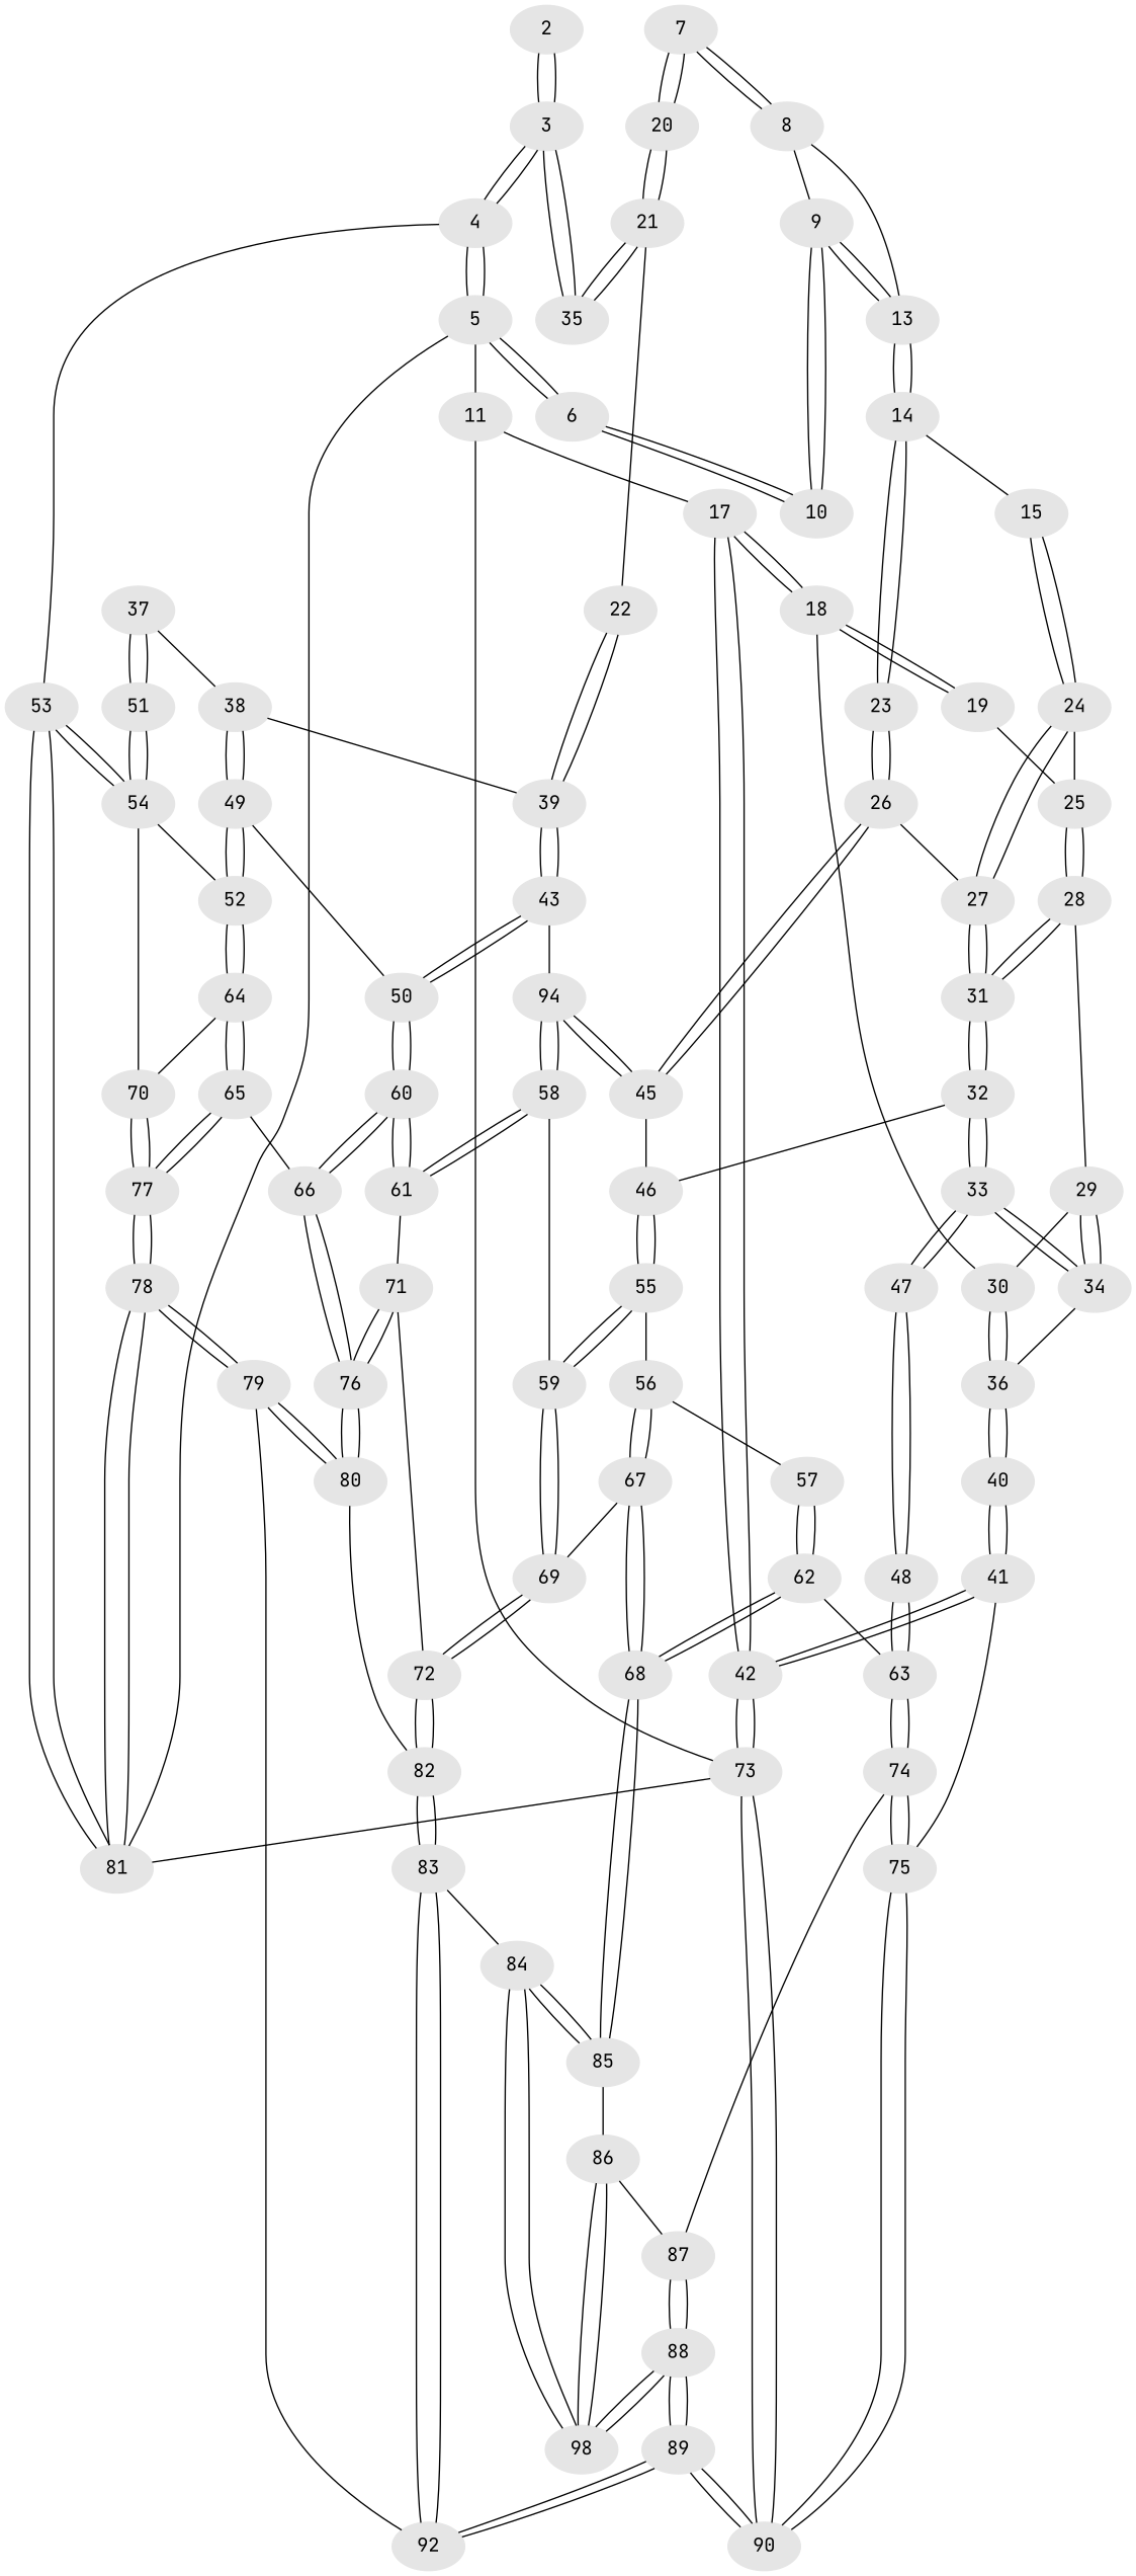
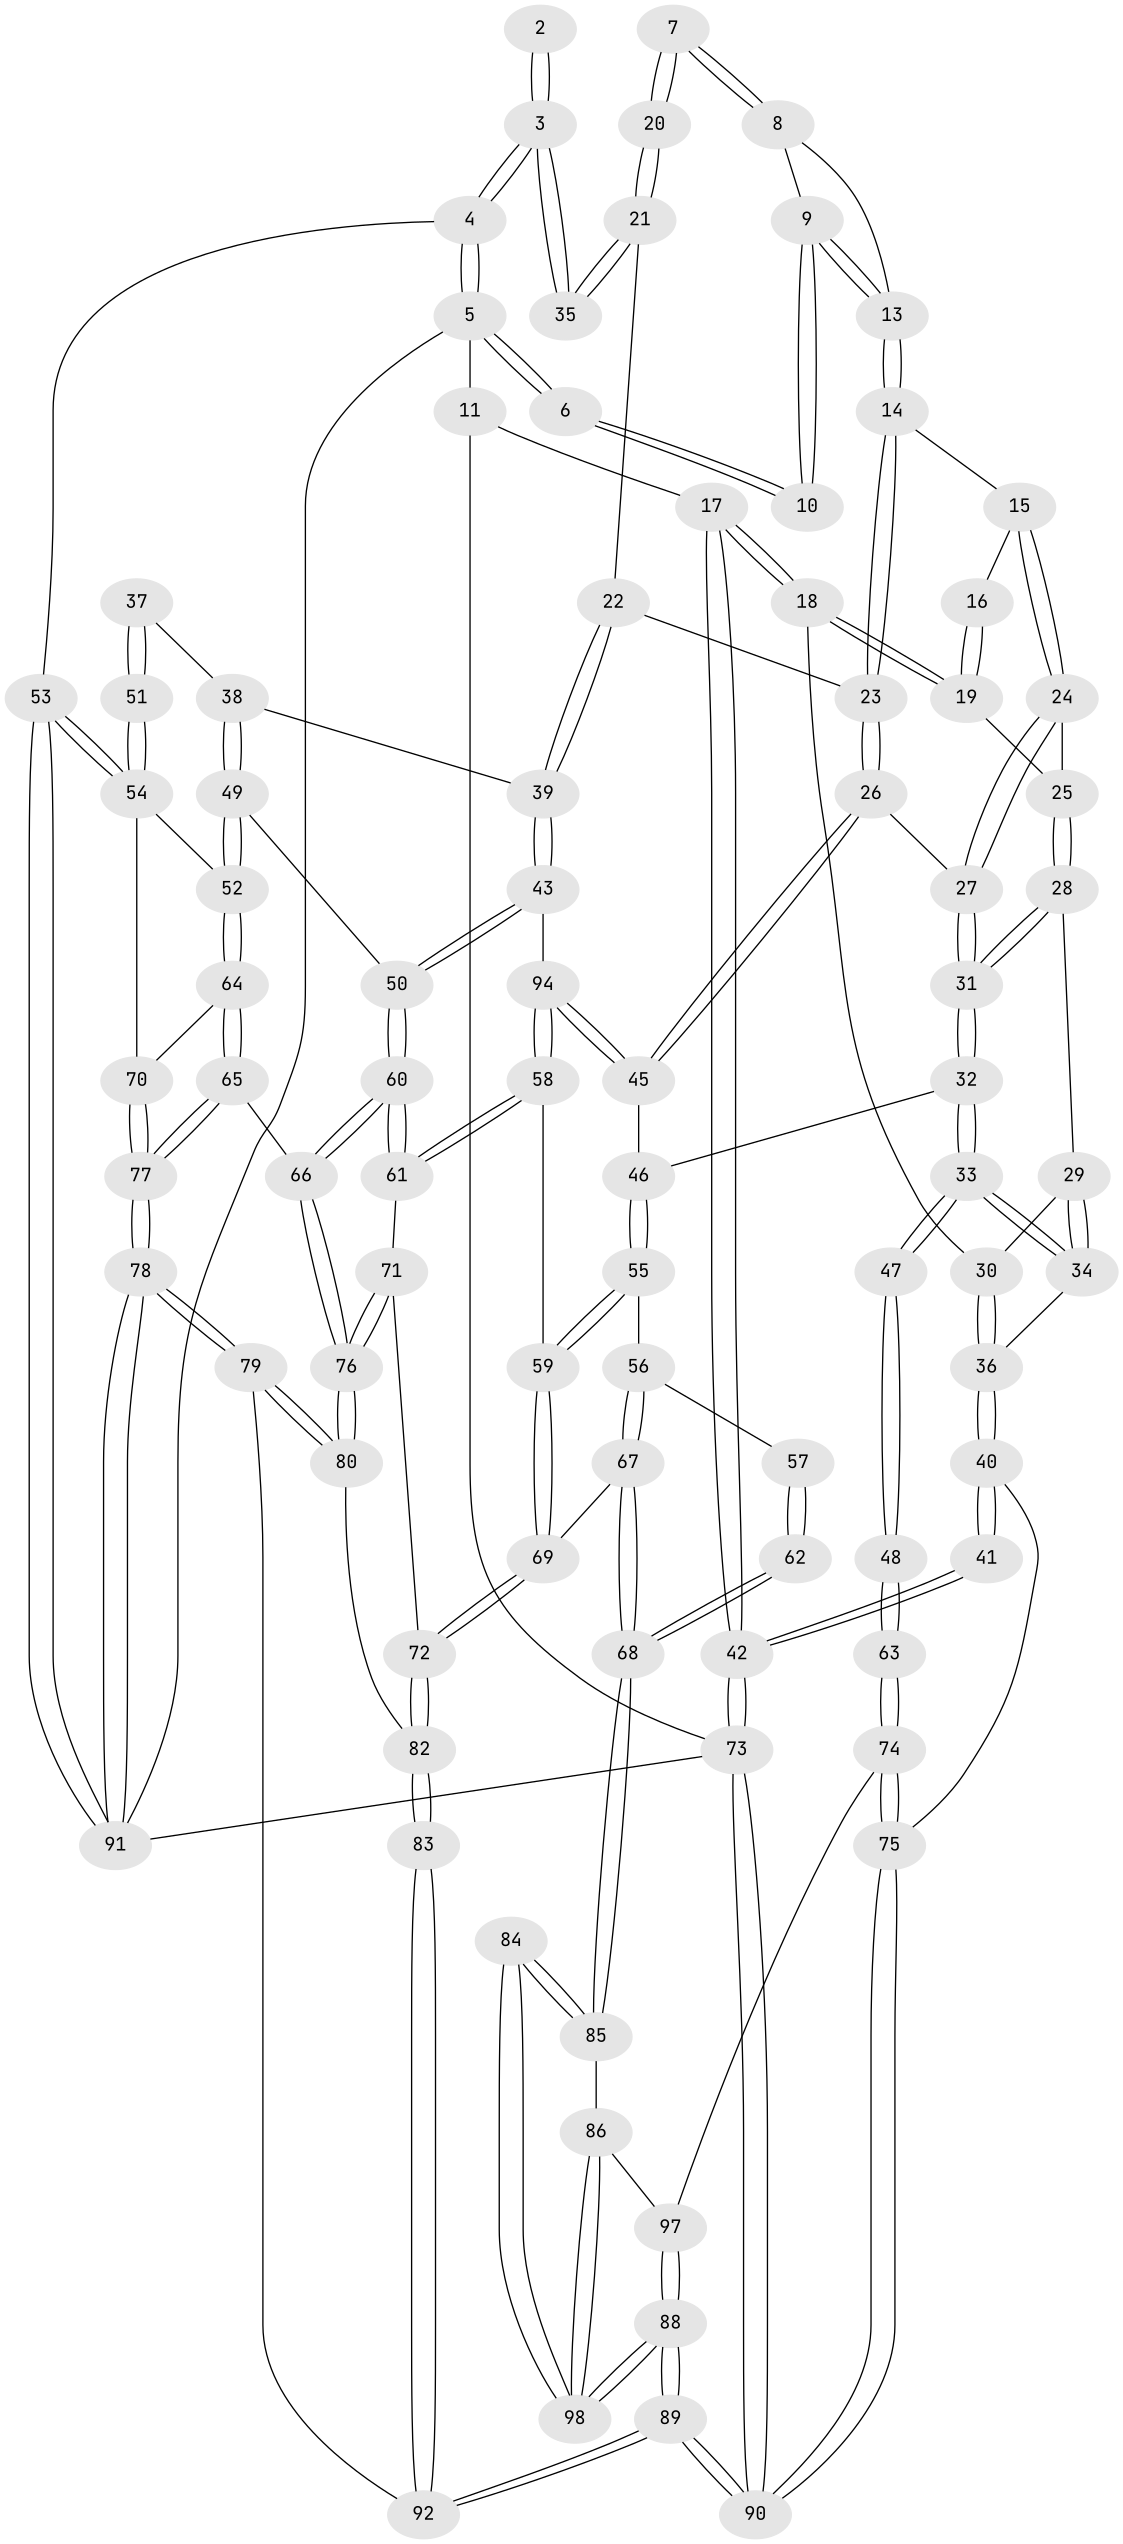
  graph {
    fontname="JetBrains Mono"
    node [color=gray90 fontname="JetBrains Mono" style=filled]
    edge [fontname="JetBrains Mono"]
    2
    3
    7
    20
    8
    4
    35
    21
    5
    53
    6
    11
-   81
+   81 [label=91]
    54
    10
    17
    73
    9
    13
    14
    18
    42
    90
+   16
    19
    15
    23
    24
    26
    25
    27
    30
    36
    28
    22
    39
    43
    45
    31
    29
    46
    32
    34
    40
    33
    47
    55
    48
    37
    38
    51
    41
    49
    50
    52
    n56 [label=94]
    75
    63
    58
    60
    59
    61
    56
    57
    62
    74
    64
    66
    70
    65
    77
    67
    69
    68
    71
    72
    76
    85
-   87
+   87 [label=97]
    78
    80
    86
    82
    83
    88
    79
    92
    84
    n89 [label=98]
    89
    2 -- 3
    2 -- 3
    3 -- 4
    3 -- 4
    3 -- 35
    3 -- 35
    7 -- 20
    7 -- 20
    7 -- 8
    7 -- 8
    20 -- 21
    20 -- 21
    8 -- 9
    8 -- 13
    4 -- 5
    4 -- 5
    4 -- 53
    21 -- 35
    21 -- 35
    21 -- 22
    5 -- 6
    5 -- 6
    5 -- 11
    5 -- 81
    53 -- 81
    53 -- 81
    53 -- 54
    53 -- 54
    6 -- 10
    6 -- 10
    11 -- 17
    11 -- 73
    54 -- 52
    54 -- 70
    17 -- 18
    17 -- 18
    17 -- 42
    17 -- 42
    73 -- 81
    73 -- 90
    73 -- 90
    9 -- 10
    9 -- 10
    9 -- 13
    9 -- 13
    13 -- 14
    13 -- 14
    14 -- 15
    14 -- 23
    14 -- 23
    18 -- 19
    18 -- 19
    18 -- 30
    42 -- 73
    42 -- 73
+   16 -- 19
+   16 -- 19
    19 -- 25
+   15 -- 16
    15 -- 24
    15 -- 24
    23 -- 26
    23 -- 26
    24 -- 25
    24 -- 27
    24 -- 27
    26 -- 27
    26 -- 45
    26 -- 45
    25 -- 28
    25 -- 28
    27 -- 31
    27 -- 31
    30 -- 36
    30 -- 36
    36 -- 40
    36 -- 40
    28 -- 31
    28 -- 31
    28 -- 29
+   22 -- 23
    22 -- 39
    22 -- 39
    39 -- 43
    39 -- 43
    43 -- 50
    43 -- 50
    43 -- n56
    45 -- 46
    31 -- 32
    31 -- 32
    29 -- 30
    29 -- 34
    29 -- 34
    46 -- 55
    46 -- 55
    32 -- 46
    32 -- 33
    32 -- 33
    34 -- 36
    40 -- 41
    40 -- 41
    33 -- 34
    33 -- 34
    33 -- 47
    33 -- 47
    47 -- 48
    47 -- 48
    55 -- 59
    55 -- 59
    55 -- 56
    48 -- 63
    48 -- 63
    37 -- 38
    37 -- 51
    37 -- 51
    38 -- 39
    38 -- 49
    38 -- 49
    51 -- 54
    51 -- 54
    41 -- 42
    41 -- 42
-   41 -- 75
+   40 -- 75
    49 -- 50
    49 -- 52
    49 -- 52
    50 -- 60
    50 -- 60
    52 -- 64
    52 -- 64
    n56 -- 45
    n56 -- 45
    n56 -- 58
    n56 -- 58
    75 -- 90
    75 -- 90
    63 -- 74
    63 -- 74
    58 -- 59
    58 -- 61
    58 -- 61
    60 -- 61
    60 -- 61
    60 -- 66
    60 -- 66
    59 -- 69
    59 -- 69
    61 -- 71
    56 -- 57
    56 -- 67
    56 -- 67
    57 -- 62
    57 -- 62
-   62 -- 63
    62 -- 68
    62 -- 68
    74 -- 75
    74 -- 75
    74 -- 87
    64 -- 70
    64 -- 65
    64 -- 65
    66 -- 76
    66 -- 76
    70 -- 77
    70 -- 77
    65 -- 66
    65 -- 77
    65 -- 77
    77 -- 78
    77 -- 78
    67 -- 69
    67 -- 68
    67 -- 68
    69 -- 72
    69 -- 72
    68 -- 85
    68 -- 85
    71 -- 72
    71 -- 76
    71 -- 76
    72 -- 82
    72 -- 82
    76 -- 80
    76 -- 80
    85 -- 86
    87 -- 88
    87 -- 88
    78 -- 81
    78 -- 81
    78 -- 79
    78 -- 79
    80 -- 82
    86 -- 87
    86 -- n89
    86 -- n89
    82 -- 83
    82 -- 83
    83 -- 92
    83 -- 92
-   83 -- 84
    88 -- n89
    88 -- n89
    88 -- 89
    88 -- 89
    79 -- 80
    79 -- 80
    79 -- 92
    84 -- 85
    84 -- 85
    84 -- n89
    84 -- n89
    89 -- 90
    89 -- 90
    89 -- 92
    89 -- 92
  }
